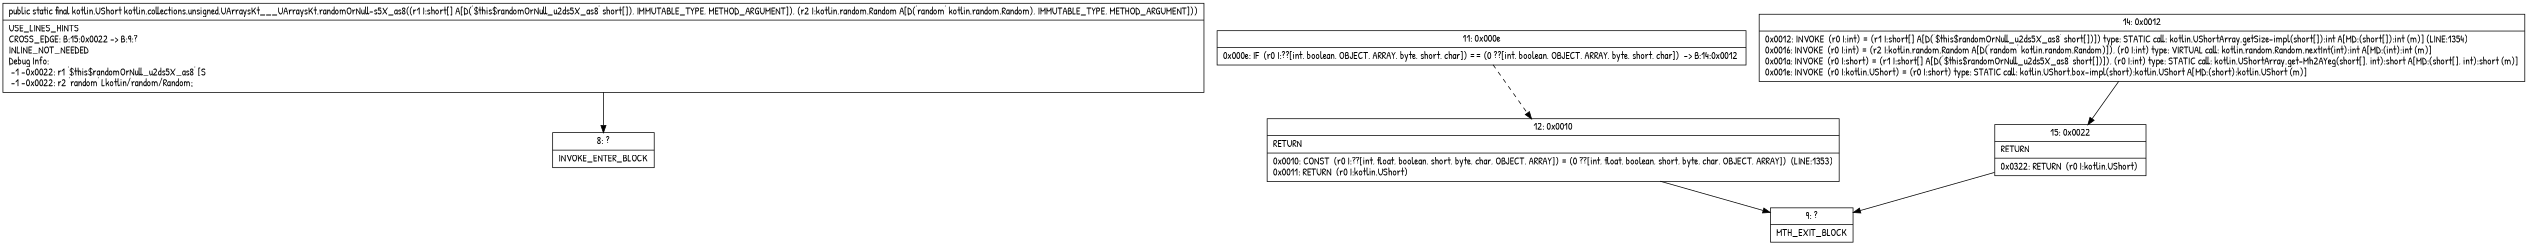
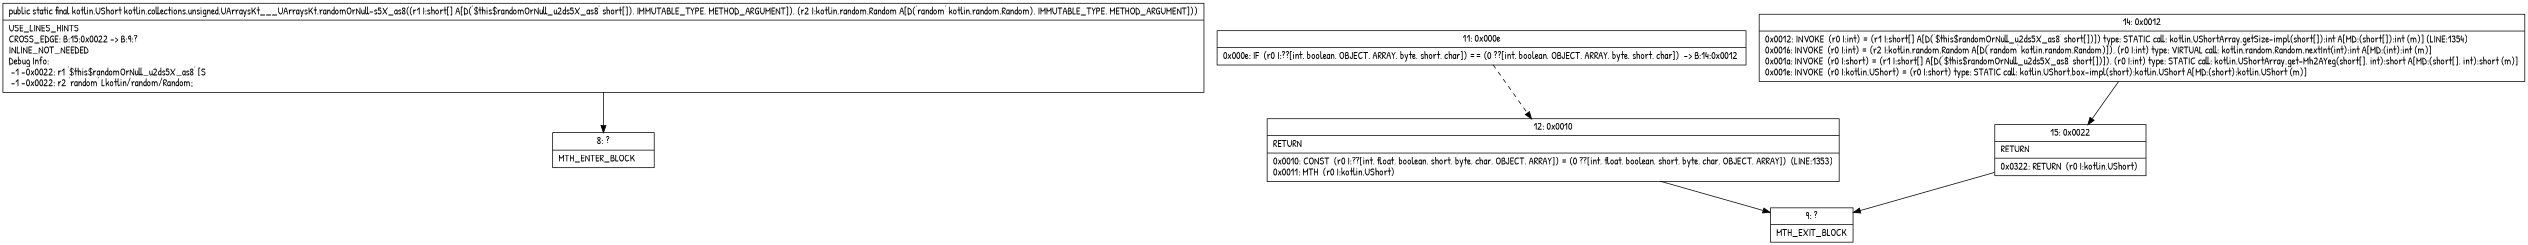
  digraph {
    fontname="Patrick Hand"
    node [fontname="Patrick Hand" shape=record]
    edge [fontname="Patrick Hand"]
-   n1 [label="{8\:\ ?|INVOKE_ENTER_BLOCK\l}"]
+   n1 [label="{8\:\ ?|MTH_ENTER_BLOCK\l}"]
    n2 [label="{11\:\ 0x000e|0x000e: IF  (r0 I:??[int, boolean, OBJECT, ARRAY, byte, short, char]) == (0 ??[int, boolean, OBJECT, ARRAY, byte, short, char])  \-\> B:14:0x0012 \l}"]
-   n3 [label="{12\:\ 0x0010|RETURN\l|0x0010: CONST  (r0 I:??[int, float, boolean, short, byte, char, OBJECT, ARRAY]) = (0 ??[int, float, boolean, short, byte, char, OBJECT, ARRAY])  (LINE:1353)\l0x0011: RETURN  (r0 I:kotlin.UShort) \l}"]
+   n3 [label="{12\:\ 0x0010|RETURN\l|0x0010: CONST  (r0 I:??[int, float, boolean, short, byte, char, OBJECT, ARRAY]) = (0 ??[int, float, boolean, short, byte, char, OBJECT, ARRAY])  (LINE:1353)\l0x0011: MTH  (r0 I:kotlin.UShort) \l}"]
    n4 [label="{9\:\ ?|MTH_EXIT_BLOCK\l}"]
    n5 [label="{14\:\ 0x0012|0x0012: INVOKE  (r0 I:int) = (r1 I:short[] A[D('$this$randomOrNull_u2ds5X_as8' short[])]) type: STATIC call: kotlin.UShortArray.getSize\-impl(short[]):int A[MD:(short[]):int (m)] (LINE:1354)\l0x0016: INVOKE  (r0 I:int) = (r2 I:kotlin.random.Random A[D('random' kotlin.random.Random)]), (r0 I:int) type: VIRTUAL call: kotlin.random.Random.nextInt(int):int A[MD:(int):int (m)]\l0x001a: INVOKE  (r0 I:short) = (r1 I:short[] A[D('$this$randomOrNull_u2ds5X_as8' short[])]), (r0 I:int) type: STATIC call: kotlin.UShortArray.get\-Mh2AYeg(short[], int):short A[MD:(short[], int):short (m)]\l0x001e: INVOKE  (r0 I:kotlin.UShort) = (r0 I:short) type: STATIC call: kotlin.UShort.box\-impl(short):kotlin.UShort A[MD:(short):kotlin.UShort (m)]\l}"]
    n6 [label="{15\:\ 0x0022|RETURN\l|0x0322: RETURN  (r0 I:kotlin.UShort) \l}"]
    n7 [label="{public static final kotlin.UShort kotlin.collections.unsigned.UArraysKt___UArraysKt.randomOrNull\-s5X_as8((r1 I:short[] A[D('$this$randomOrNull_u2ds5X_as8' short[]), IMMUTABLE_TYPE, METHOD_ARGUMENT]), (r2 I:kotlin.random.Random A[D('random' kotlin.random.Random), IMMUTABLE_TYPE, METHOD_ARGUMENT]))  | USE_LINES_HINTS\lCROSS_EDGE: B:15:0x0022 \-\> B:9:?\lINLINE_NOT_NEEDED\lDebug Info:\l  \-1 \-0x0022: r1 '$this$randomOrNull_u2ds5X_as8' [S\l  \-1 \-0x0022: r2 'random' Lkotlin\/random\/Random;\l}"]
    n2 -> n3 [style=dashed]
    n3 -> n4
    n5 -> n6
    n6 -> n4
    n7 -> n1
  }
